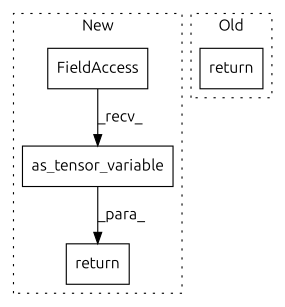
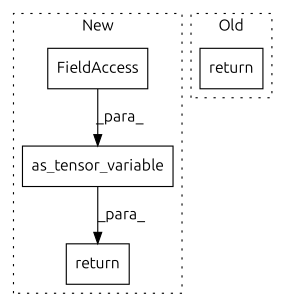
  digraph {
    fontname=Ubuntu
    node [a=41 l=7 s=8055 shape=box fontname=Ubuntu]
    edge [fontname=Ubuntu]
    n1 [a=32 l="19,1" label=as_tensor_variable s="8076,8096"]
    n2 [label=return]
    n3 [a=22 l=6 label=FieldAccess s=8062]
    n4 [label=return]
    subgraph cluster_1 {
      label=New
      style=dotted
      n1
      n2
      n3
    }
    subgraph cluster_2 {
      label=Old
      style=dotted
      n4
    }
    n1 -> n2 [label=_para_]
-   n3 -> n1 [label=_recv_]
+   n3 -> n1 [label=_para_]
  }
